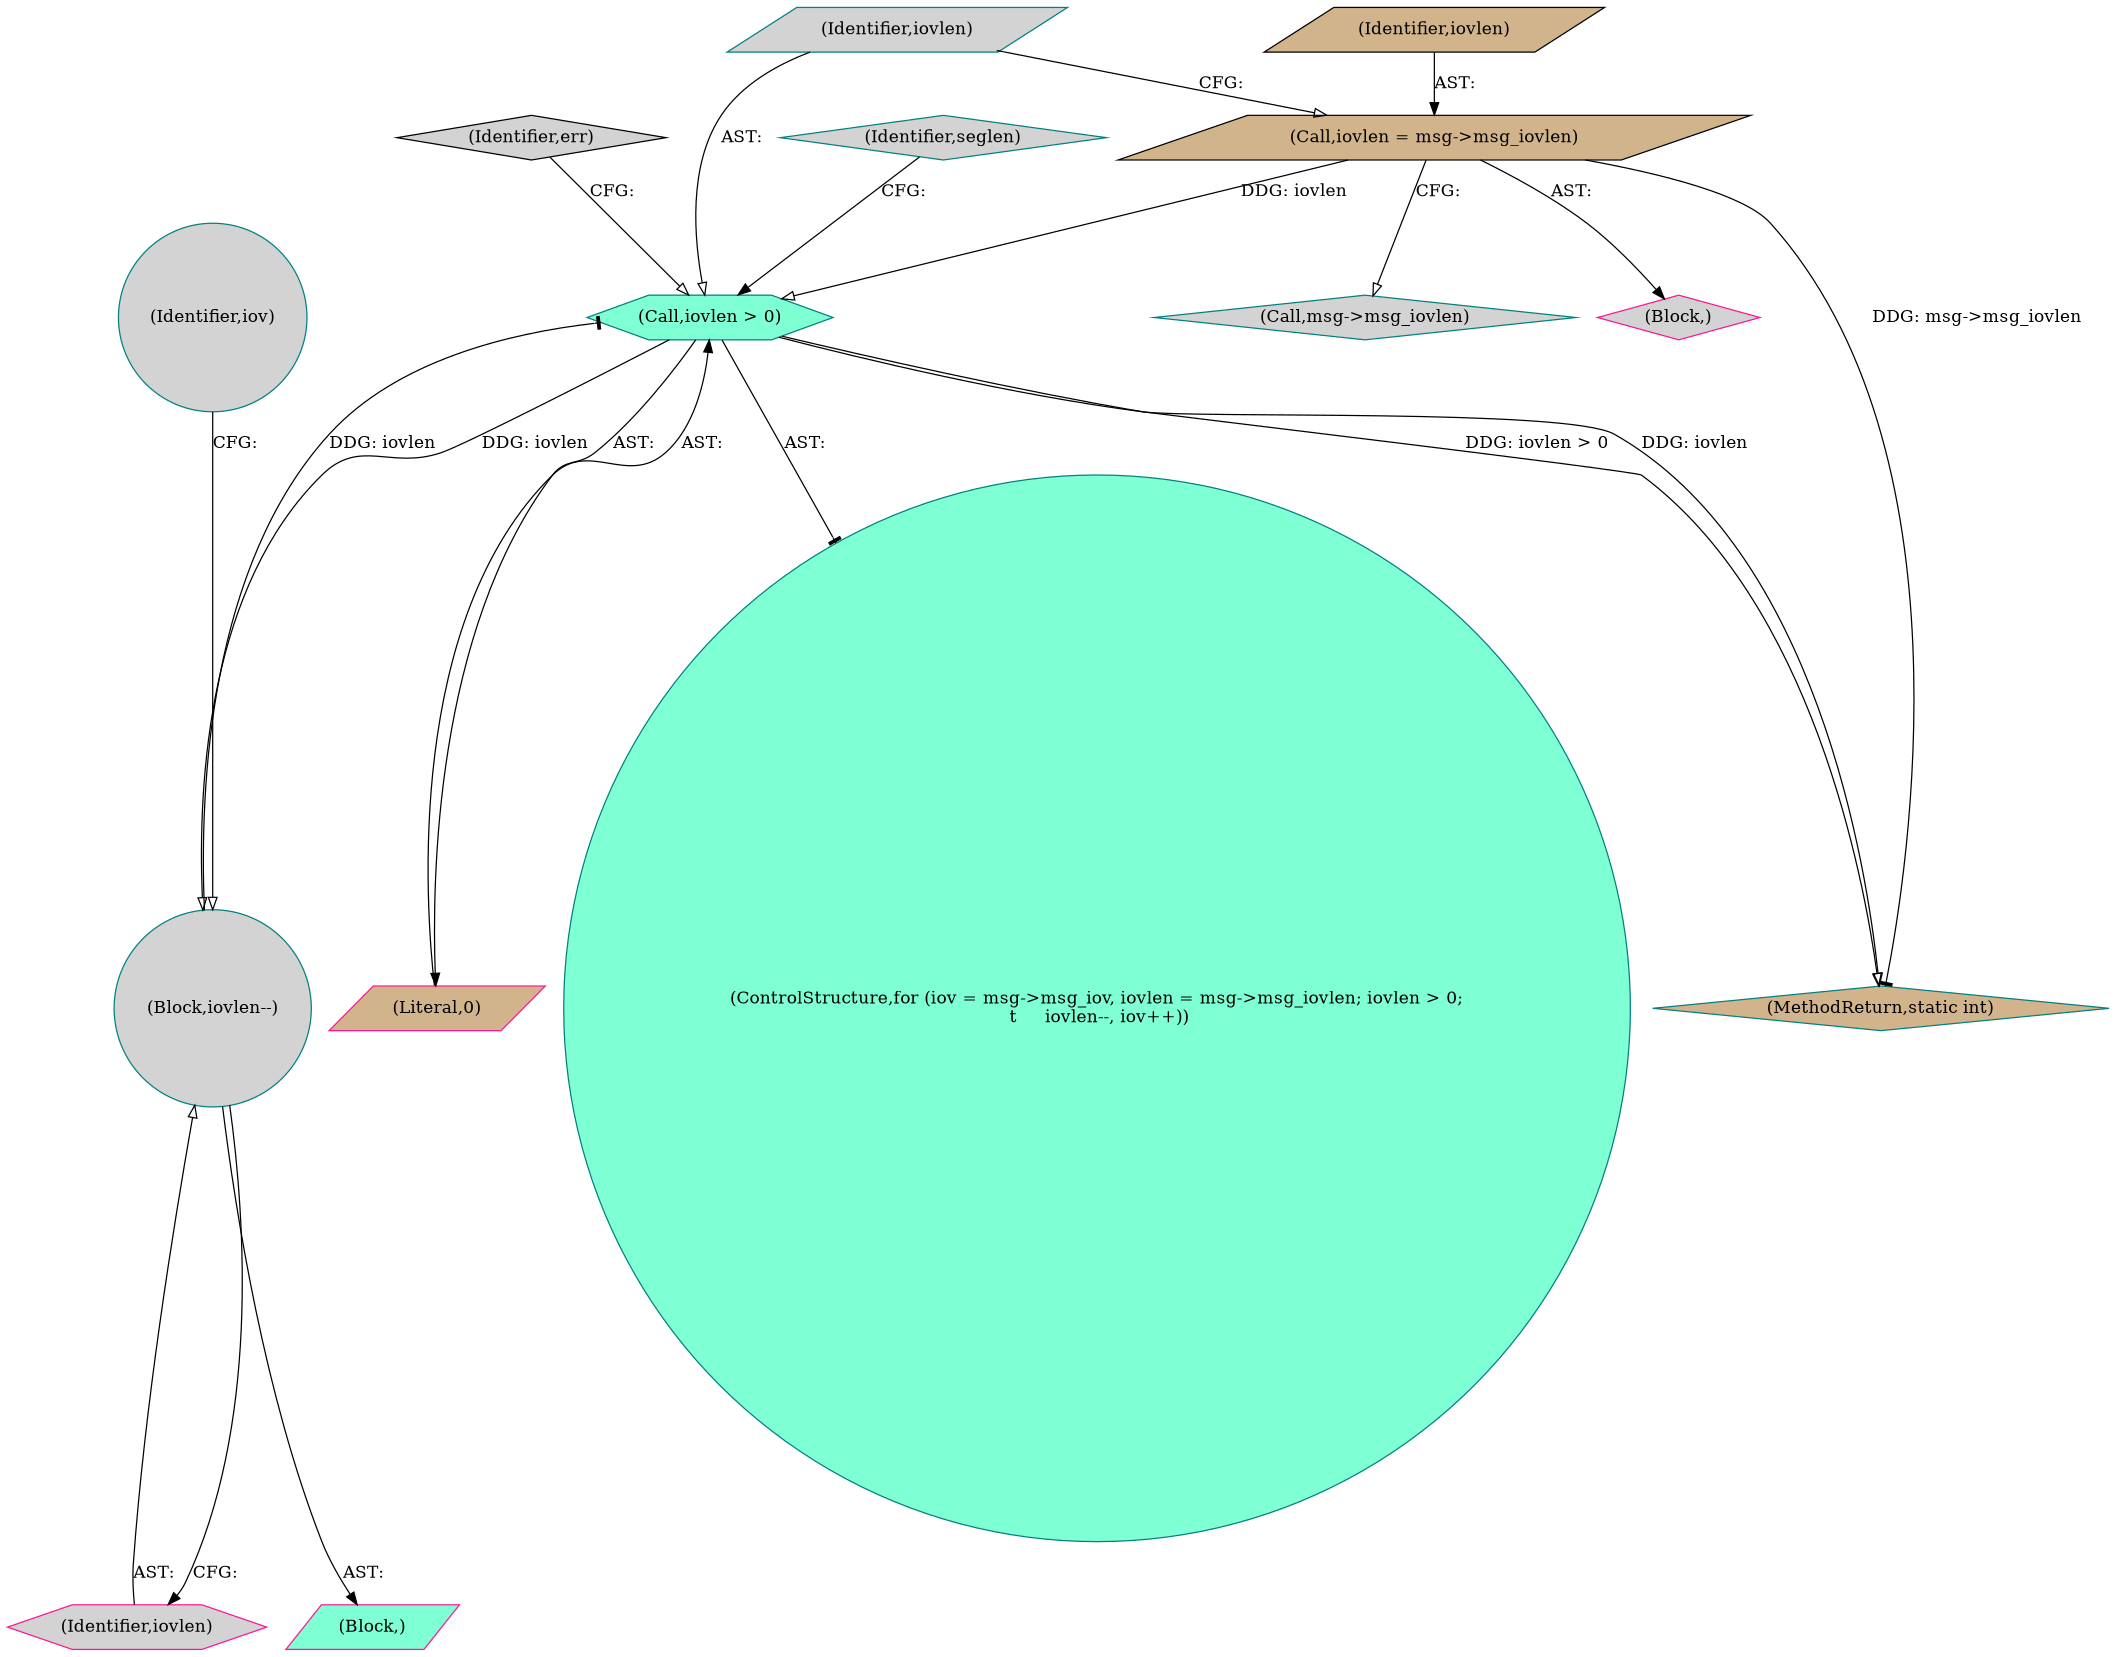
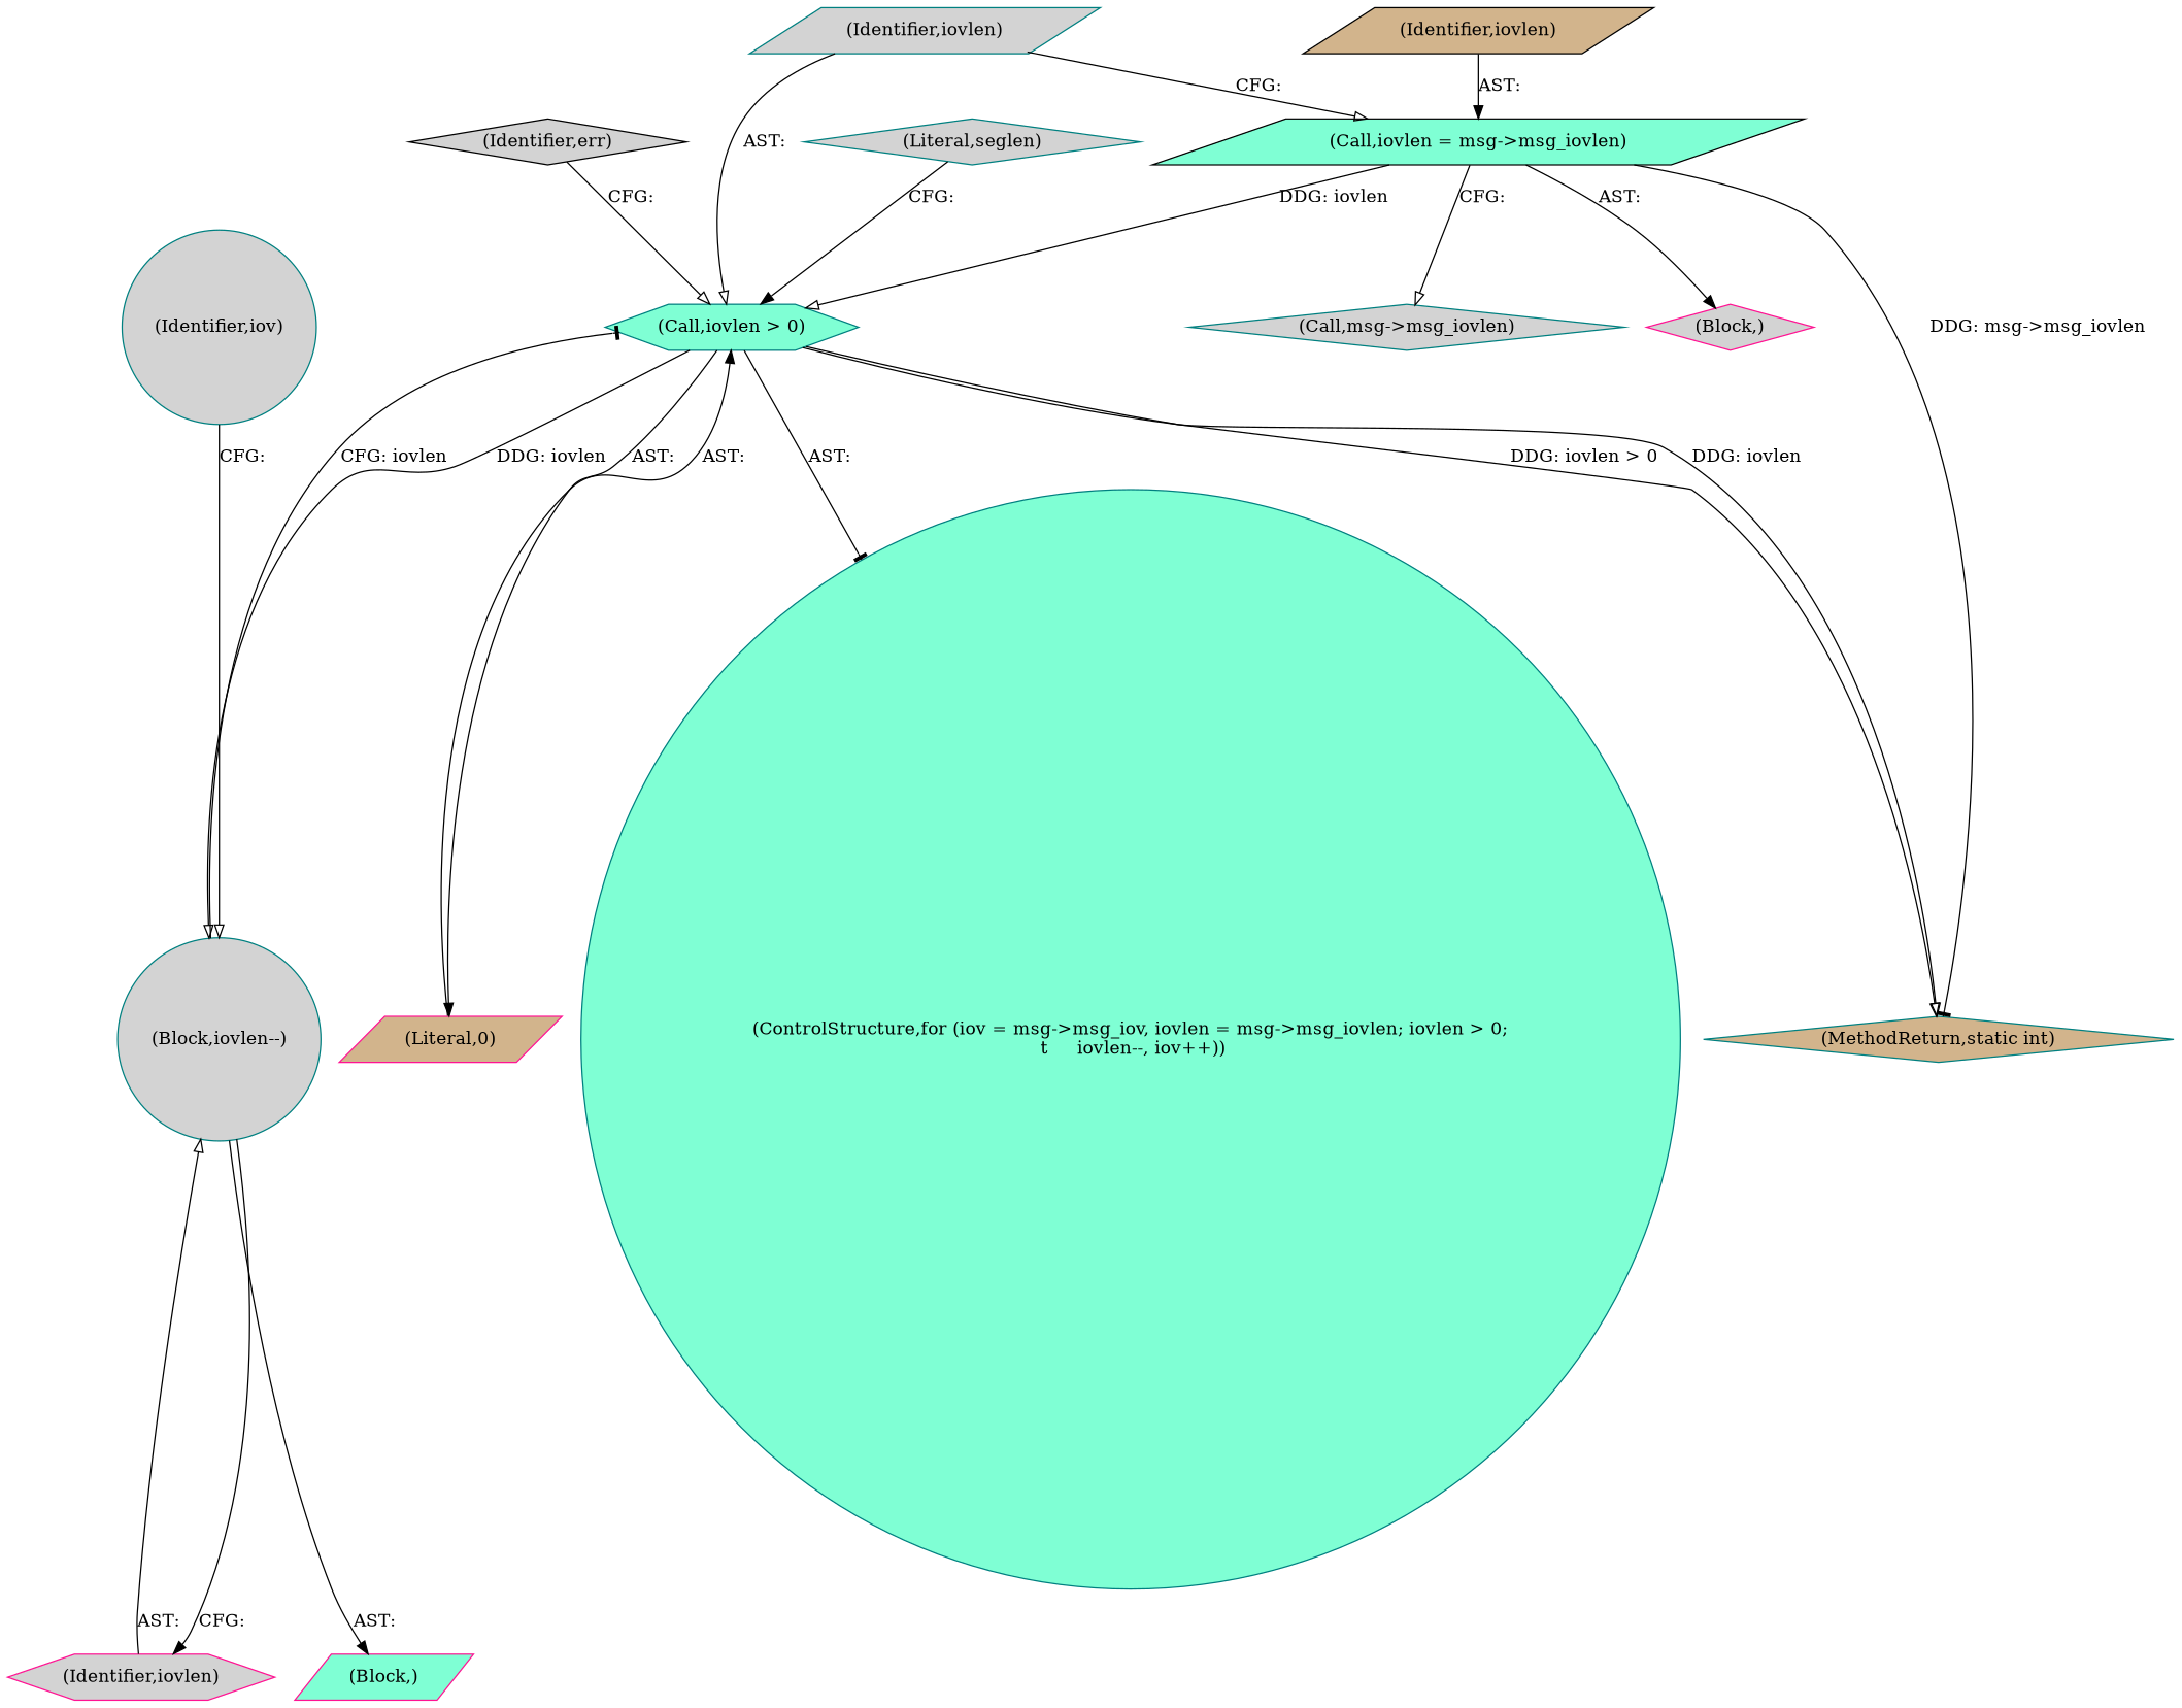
  digraph {
    node [color=teal fillcolor=lightgrey shape=parallelogram style=filled]
    edge [arrowhead=onormal]
-   n1 [color=black fillcolor=tan label="(Call,iovlen = msg->msg_iovlen)"]
+   n1 [color=black fillcolor=aquamarine label="(Call,iovlen = msg->msg_iovlen)"]
    n2 [fillcolor=aquamarine label="(Call,iovlen > 0)" shape=hexagon]
    n3 [label="(Call,msg->msg_iovlen)" shape=diamond]
    n4 [color=deeppink label="(Block,)" shape=diamond]
    n5 [fillcolor=tan label="(MethodReturn,static int)" shape=diamond]
    n6 [label="(Block,iovlen--)" shape=circle]
    n7 [color=deeppink fillcolor=tan label="(Literal,0)"]
    n8 [fillcolor=aquamarine label="(ControlStructure,for (iov = msg->msg_iov, iovlen = msg->msg_iovlen; iovlen > 0;\n \t     iovlen--, iov++))" shape=circle]
    n9 [color=deeppink label="(Identifier,iovlen)" shape=hexagon]
    n10 [color=deeppink fillcolor=aquamarine label="(Block,)"]
    n11 [color=black label="(Identifier,err)" shape=diamond]
    n12 [color=black fillcolor=tan label="(Identifier,iovlen)"]
    n13 [label="(Identifier,iovlen)"]
-   n14 [label="(Identifier,seglen)" shape=diamond]
+   n14 [label="(Literal,seglen)" shape=diamond]
    n15 [label="(Identifier,iov)" shape=circle]
    n1 -> n2 [label="DDG: iovlen"]
    n1 -> n3 [label="CFG: "]
    n1 -> n4 [arrowhead=normal label="AST: "]
    n1 -> n5 [arrowhead=tee label="DDG: msg->msg_iovlen"]
    n2 -> n5 [label="DDG: iovlen > 0"]
    n2 -> n5 [label="DDG: iovlen"]
    n2 -> n6 [label="DDG: iovlen"]
    n2 -> n7 [arrowhead=normal label="AST: "]
    n2 -> n8 [arrowhead=tee label="AST: "]
-   n6 -> n2 [arrowhead=tee label="DDG: iovlen"]
+   n6 -> n2 [arrowhead=tee label="CFG: iovlen"]
    n6 -> n9 [arrowhead=normal label="CFG: "]
    n6 -> n10 [arrowhead=normal label="AST: "]
    n7 -> n2 [arrowhead=normal label="AST: "]
    n9 -> n6 [label="AST: "]
    n11 -> n2 [label="CFG: "]
    n12 -> n1 [arrowhead=normal label="AST: "]
    n13 -> n1 [label="CFG: "]
    n13 -> n2 [label="AST: "]
    n14 -> n2 [arrowhead=normal label="CFG: "]
    n15 -> n6 [label="CFG: "]
  }
